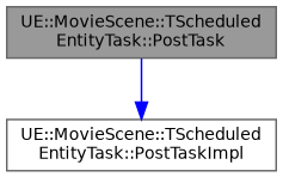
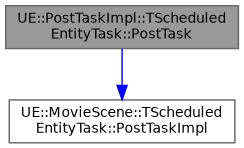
  digraph {
    rankdir=TB
    node [fontname=Helvetica fontsize=10 shape=box style=filled]
-   n1 [color=gray40 fillcolor=grey60 fontcolor=black height=0.2 label="UE::MovieScene::TScheduled\lEntityTask::PostTask" width=0.4]
+   n1 [color=gray40 fillcolor=grey60 fontcolor=black height=0.2 label="UE::PostTaskImpl::TScheduled\lEntityTask::PostTask" width=0.4]
    n2 [color=grey40 fillcolor=white height=0.2 label="UE::MovieScene::TScheduled\lEntityTask::PostTaskImpl" width=0.4]
    n1 -> n2 [color=blue fontname=Helvetica fontsize=10 labelfontname=Helvetica labelfontsize=10 style=solid]
  }
